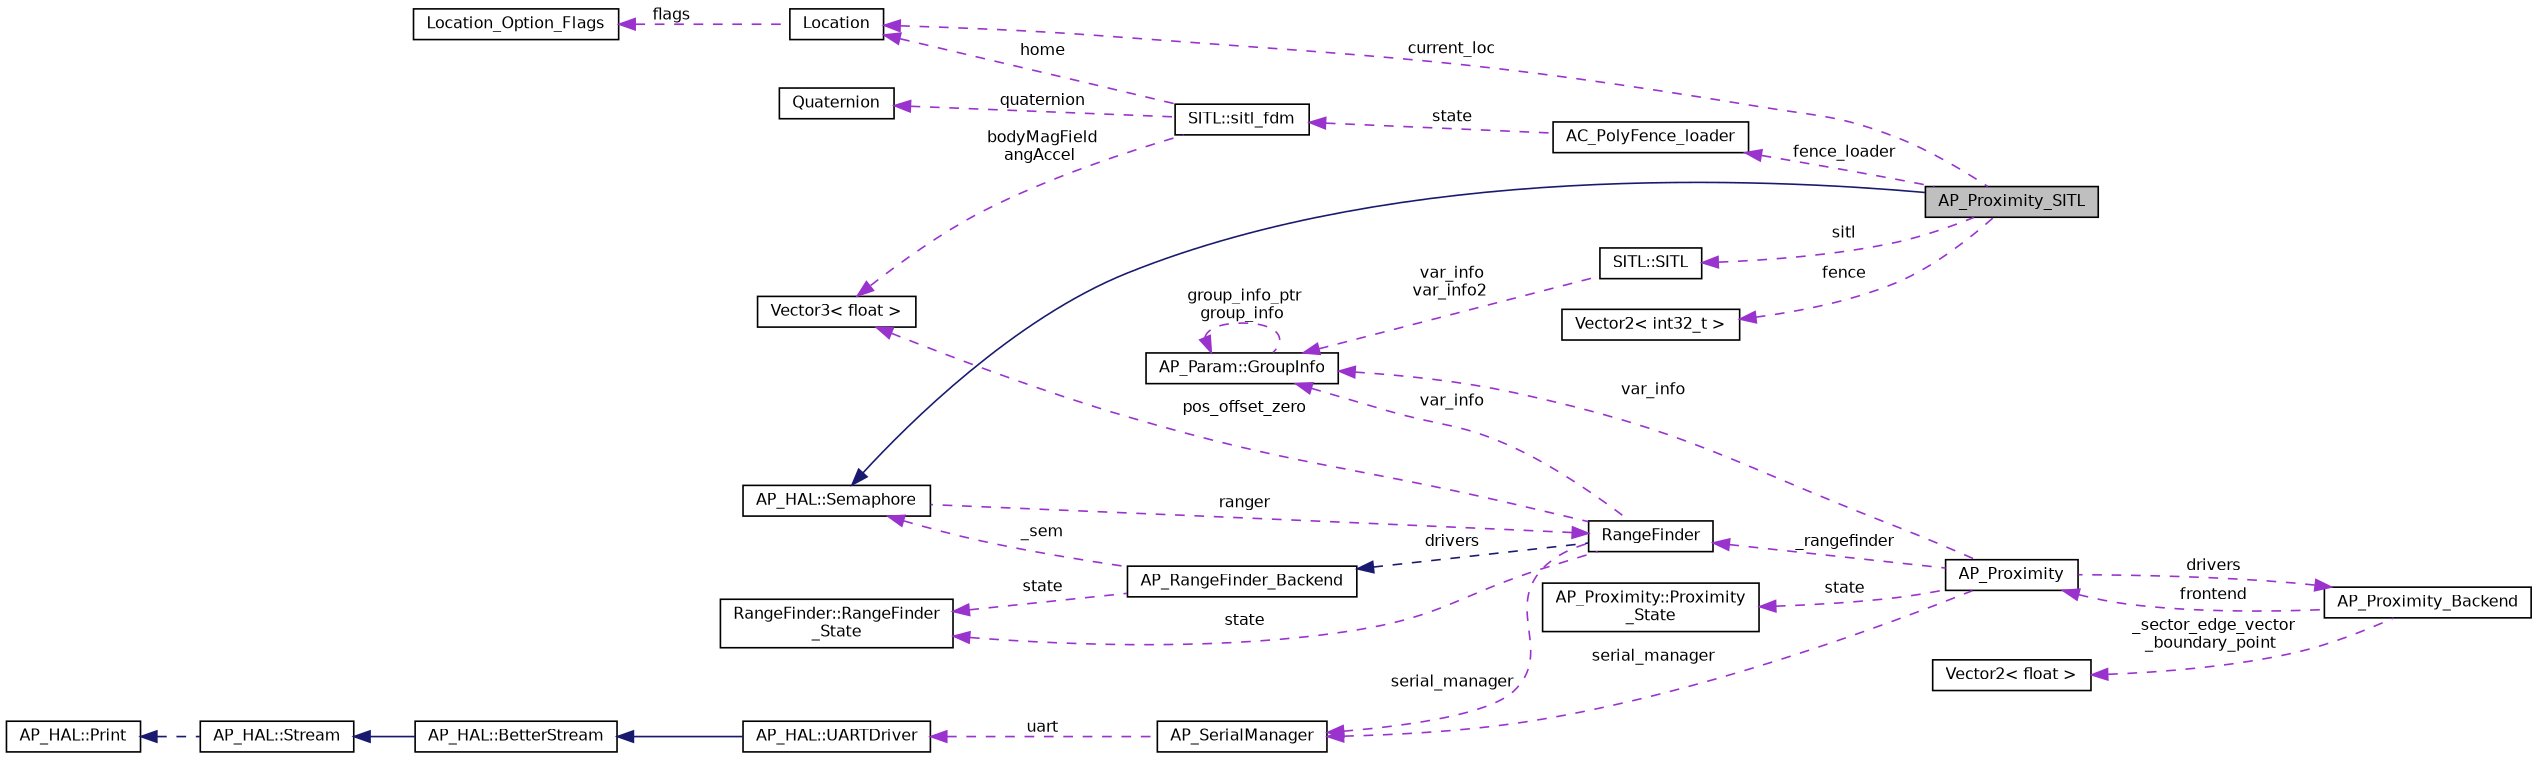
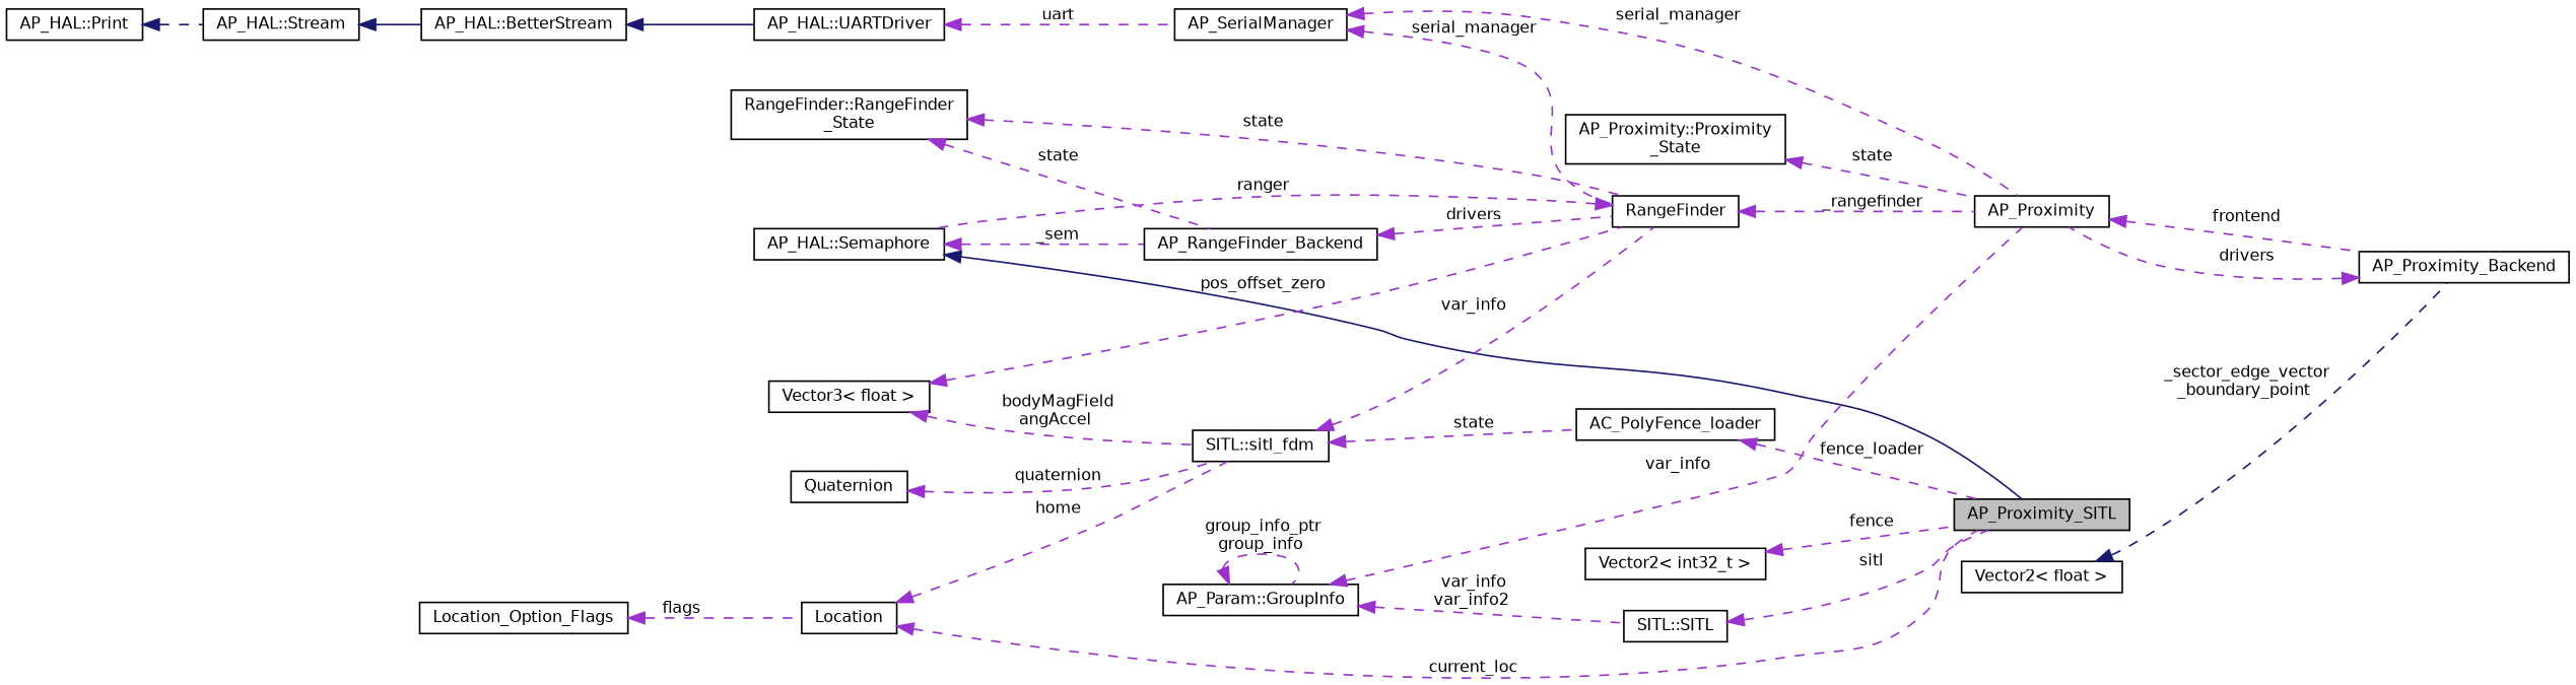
  digraph {
    rankdir=LR
    node [color=black fillcolor=white fontname=Helvetica fontsize=10 shape=record style=filled]
    edge [color=darkorchid3 dir=back fontname=Helvetica fontsize=10 labelfontname=Helvetica labelfontsize=10 style=dashed]
    n1 [fillcolor=grey75 fontcolor=black height=0.2 label=AP_Proximity_SITL width=0.4]
    n2 [height=0.2 label=AP_Proximity_Backend width=0.4]
    n3 [height=0.2 label=AP_Proximity width=0.4]
    n4 [height=0.2 label="AP_Proximity::Proximity\l_State" width=0.4]
    n5 [height=0.2 label="Vector2\< float \>" width=0.4]
    n6 [height=0.2 label=AP_SerialManager width=0.4]
    n7 [height=0.2 label=RangeFinder width=0.4]
    n8 [height=0.2 label="AP_HAL::Semaphore" width=0.4]
    n9 [height=0.2 label="AP_HAL::UARTDriver" width=0.4]
    n10 [height=0.2 label="AP_HAL::BetterStream" width=0.4]
    n11 [height=0.2 label="AP_HAL::Stream" width=0.4]
    n12 [height=0.2 label="AP_HAL::Print" width=0.4]
    n13 [height=0.2 label="AP_Param::GroupInfo" width=0.4]
    n14 [height=0.2 label="SITL::SITL" width=0.4]
    n15 [height=0.2 label=AP_RangeFinder_Backend width=0.4]
    n16 [height=0.2 label="RangeFinder::RangeFinder\l_State" width=0.4]
    n17 [height=0.2 label="Vector3\< float \>" width=0.4]
    n18 [height=0.2 label="SITL::sitl_fdm" width=0.4]
    n19 [height=0.2 label=AC_PolyFence_loader width=0.4]
    n20 [height=0.2 label="Vector2\< int32_t \>" width=0.4]
    n21 [height=0.2 label=Quaternion width=0.4]
    n22 [height=0.2 label=Location width=0.4]
    n23 [height=0.2 label=Location_Option_Flags width=0.4]
    n2 -> n3 [label=" drivers"]
    n3 -> n2 [label=" frontend"]
    n4 -> n3 [label=" state"]
-   n5 -> n2 [label=" _sector_edge_vector\n_boundary_point"]
+   n5 -> n2 [color=midnightblue label=" _sector_edge_vector\n_boundary_point"]
    n6 -> n3 [label=" serial_manager"]
    n6 -> n7 [label=" serial_manager"]
    n7 -> n3 [label=" _rangefinder"]
    n7 -> n8 [label=" ranger"]
    n8 -> n1 [color=midnightblue style=solid]
    n8 -> n15 [label=" _sem"]
    n9 -> n6 [label=" uart"]
    n10 -> n9 [color=midnightblue style=solid]
    n11 -> n10 [color=midnightblue style=solid]
    n12 -> n11 [color=midnightblue]
    n13 -> n3 [label=" var_info"]
-   n13 -> n7 [label=" var_info"]
+   n18 -> n7 [label=" var_info"]
    n13 -> n13 [label=" group_info_ptr\ngroup_info"]
    n13 -> n14 [label=" var_info\nvar_info2"]
    n14 -> n1 [label=" sitl"]
-   n15 -> n7 [color=midnightblue label=" drivers"]
+   n15 -> n7 [label=" drivers"]
    n16 -> n7 [label=" state"]
    n16 -> n15 [label=" state"]
    n17 -> n7 [label=" pos_offset_zero"]
    n17 -> n18 [label=" bodyMagField\nangAccel"]
    n18 -> n19 [label=" state"]
    n19 -> n1 [label=" fence_loader"]
    n20 -> n1 [label=" fence"]
    n21 -> n18 [label=" quaternion"]
    n22 -> n1 [label=" current_loc"]
    n22 -> n18 [label=" home"]
    n23 -> n22 [label=" flags"]
  }
